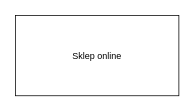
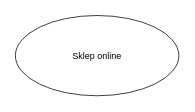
  <mxCell id="0" />
  <mxCell id="1" parent="0" />
- <mxCell id="2" value="Sklep online" style="rounded=0;whiteSpace=wrap;html=1;" parent="1" vertex="1"><mxGeometry x="20" y="20" width="218" height="107" as="geometry" /></mxCell>
+ <mxCell id="2" value="Sklep online" style="ellipse;whiteSpace=wrap;html=1;" parent="1" vertex="1"><mxGeometry x="20" y="20" width="218" height="107" as="geometry" /></mxCell>
